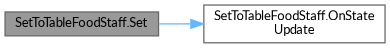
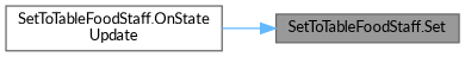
  digraph {
    rankdir=RL
    fontname=Lato
    node [fontname=Lato fontsize=10 shape=box style=filled]
    n1 [color=gray40 fillcolor=grey60 fontcolor=black height=0.2 label="SetToTableFoodStaff.Set" width=0.4]
    n2 [color=grey40 fillcolor=white height=0.2 label="SetToTableFoodStaff.OnState\lUpdate" width=0.4]
-   n2 -> n1 [color=steelblue1 dir=back fontname=Lato fontsize=10 labelfontname=Helvetica labelfontsize=10 style=solid]
+   n1 -> n2 [color=steelblue1 dir=back fontname=Lato fontsize=10 labelfontname=Helvetica labelfontsize=10 style=solid]
  }
